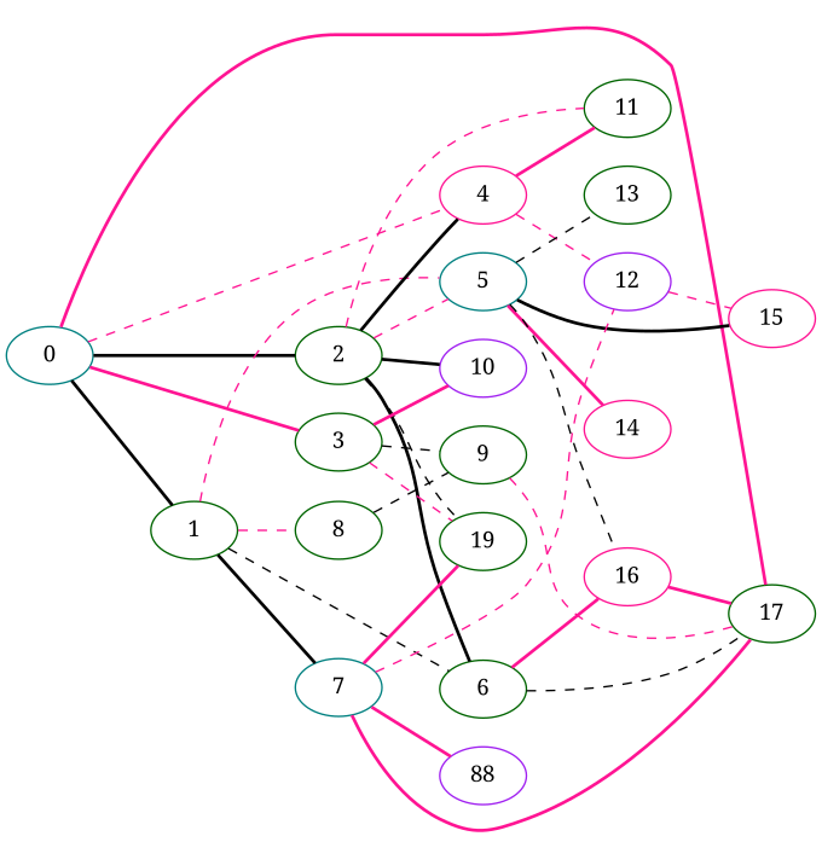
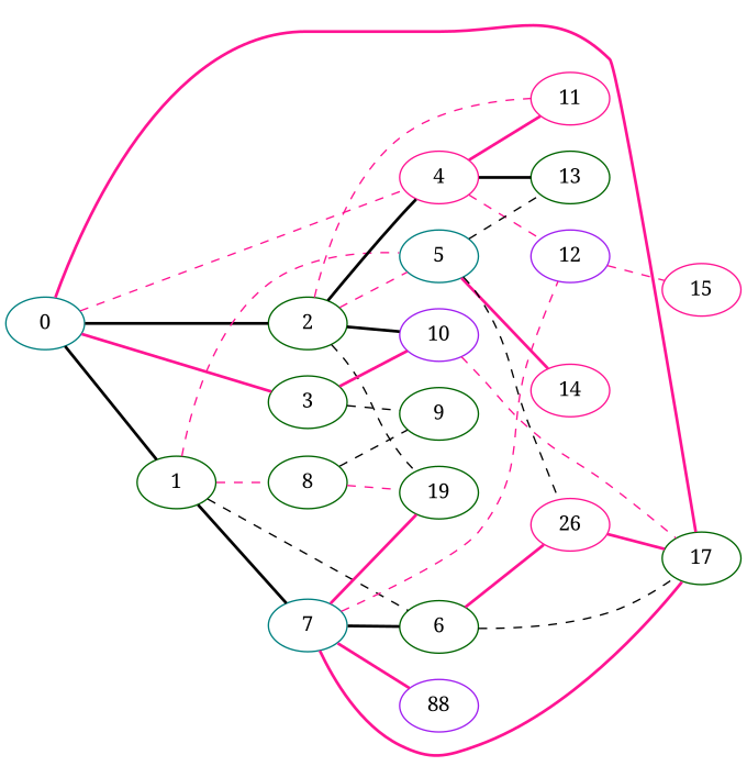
  graph {
    fontname="Noto Serif"
    rankdir=LR
    node [color=darkgreen fontname="Noto Serif"]
    edge [color=deeppink fontname="Noto Serif" style=bold]
    0 [color=teal]
    1
    2
    3
    4 [color=deeppink]
    17
    8
    5 [color=teal]
    6
    7 [color=teal]
    19
-   11
+   11 [color=deeppink]
    10 [color=purple]
    9
    12 [color=purple]
    13
    14 [color=deeppink]
    15 [color=deeppink]
-   16 [color=deeppink]
+   16 [color=deeppink label=26]
    n20 [color=purple label=88]
    0 -- 1 [color=black]
    0 -- 2 [color=black]
    0 -- 3
    0 -- 4 [style=dashed]
    0 -- 17
    1 -- 8 [style=dashed]
    1 -- 5 [style=dashed]
    1 -- 6 [color=black style=dashed]
    1 -- 7 [color=black]
    2 -- 4 [color=black]
    2 -- 5 [style=dashed]
-   2 -- 6 [color=black]
+   7 -- 6 [color=black]
    2 -- 19 [color=black style=dashed]
    2 -- 11 [style=dashed]
    2 -- 10 [color=black]
    3 -- 10
    3 -- 9 [color=black style=dashed]
    4 -- 11
    4 -- 12 [style=dashed]
-   3 -- 19 [style=dashed]
+   4 -- 13 [color=black]
+   8 -- 19 [style=dashed]
    8 -- 9 [color=black style=dashed]
    5 -- 13 [color=black style=dashed]
    5 -- 14
-   5 -- 15 [color=black]
    5 -- 16 [color=black style=dashed]
    6 -- 17 [color=black style=dashed]
    6 -- 16
    7 -- 17
    7 -- 19
    7 -- 12 [style=dashed]
    7 -- n20
-   9 -- 17 [style=dashed]
+   10 -- 17 [style=dashed]
    12 -- 15 [style=dashed]
    16 -- 17
  }
